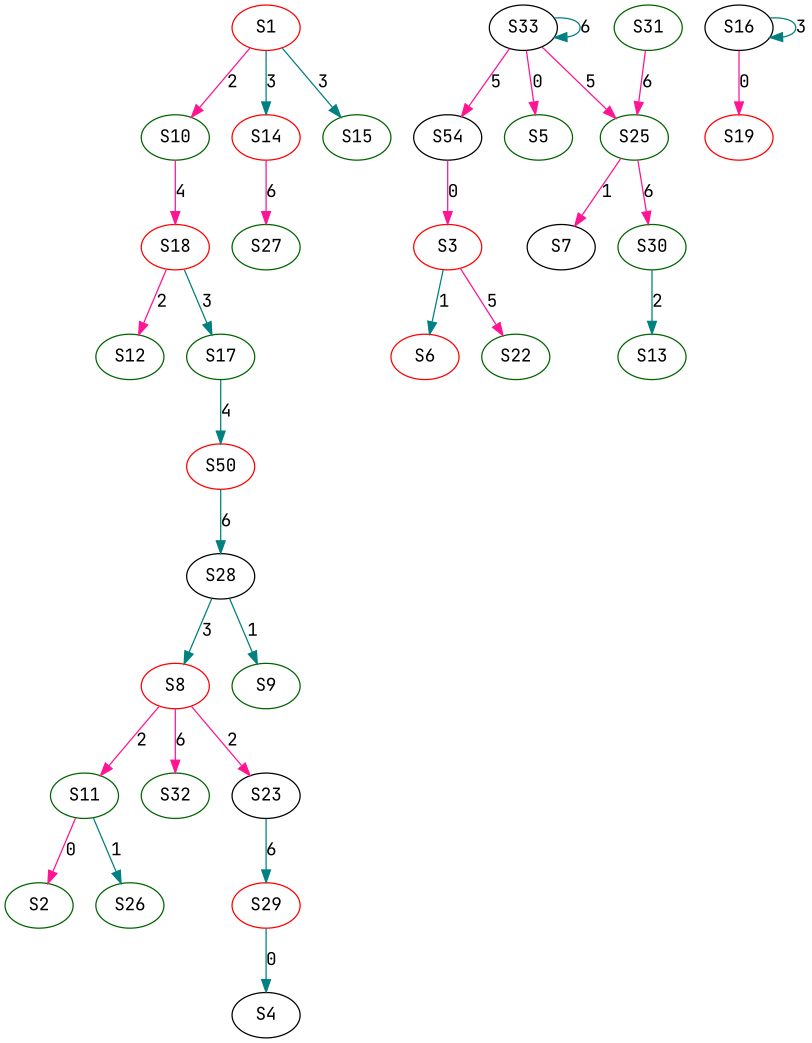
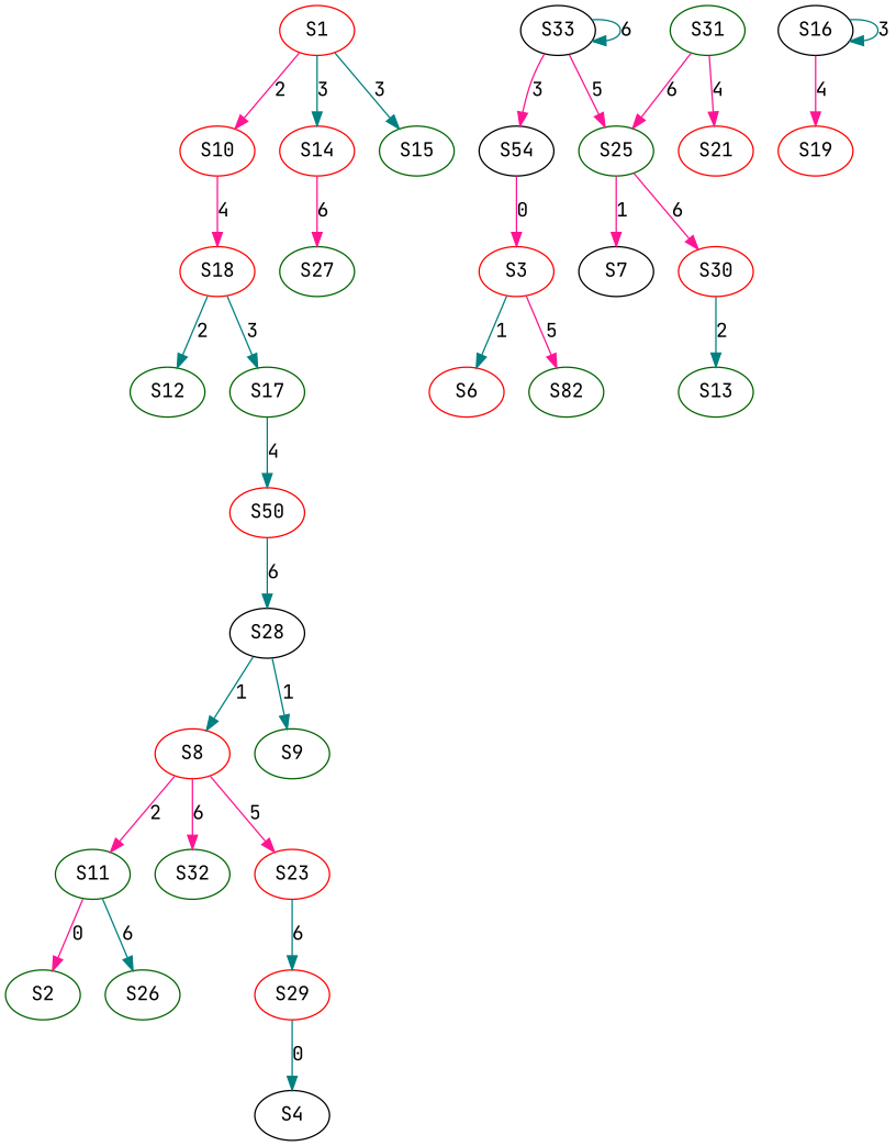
  strict digraph {
    fontname="JetBrains Mono"
    node [color=darkgreen fontname="JetBrains Mono"]
    edge [color=deeppink fontname="JetBrains Mono"]
    S11
    S2
    S26
    n4 [color=black label=S54]
    S3 [color=red]
    S6 [color=red]
-   S22
+   S22 [label=S82]
    S29 [color=red]
    S4 [color=black]
    S33 [color=black]
-   S5
    S25
    S7 [color=black]
-   S30
+   S30 [color=red]
    S13
    S31
+   S21 [color=red]
    S28 [color=black]
    S8 [color=red]
    S9
    S32
-   S23 [color=black]
+   S23 [color=red]
    S1 [color=red]
-   S10
+   S10 [color=red]
    S14 [color=red]
    S15
    S18 [color=red]
    S27
    S12
    S17
    n31 [color=red label=S50]
    S16 [color=black]
    S19 [color=red]
    S11 -> S2 [label=0]
-   S11 -> S26 [color=teal label=1]
+   S11 -> S26 [color=teal label=6]
    n4 -> S3 [label=0]
    S3 -> S6 [color=teal label=1]
    S3 -> S22 [label=5]
    S29 -> S4 [color=teal label=0]
-   S33 -> n4 [label=5]
+   S33 -> n4 [label=3]
    S33 -> S33 [color=teal label=6]
-   S33 -> S5 [label=0]
    S33 -> S25 [label=5]
    S25 -> S7 [label=1]
    S25 -> S30 [label=6]
    S30 -> S13 [color=teal label=2]
    S31 -> S25 [label=6]
-   S28 -> S8 [color=teal label=3]
+   S31 -> S21 [label=4]
+   S28 -> S8 [color=teal label=1]
    S28 -> S9 [color=teal label=1]
    S8 -> S11 [label=2]
    S8 -> S32 [label=6]
-   S8 -> S23 [label=2]
+   S8 -> S23 [label=5]
    S23 -> S29 [color=teal label=6]
    S1 -> S10 [label=2]
    S1 -> S14 [color=teal label=3]
    S1 -> S15 [color=teal label=3]
    S10 -> S18 [label=4]
    S14 -> S27 [label=6]
-   S18 -> S12 [label=2]
+   S18 -> S12 [color=teal label=2]
    S18 -> S17 [color=teal label=3]
    S17 -> n31 [color=teal label=4]
    n31 -> S28 [color=teal label=6]
    S16 -> S16 [color=teal label=3]
-   S16 -> S19 [label=0]
+   S16 -> S19 [label=4]
  }
